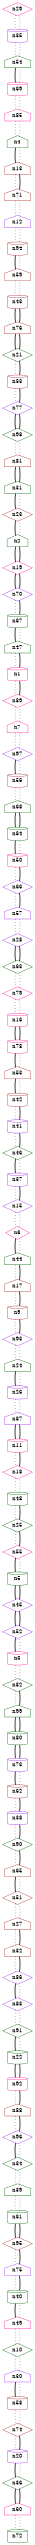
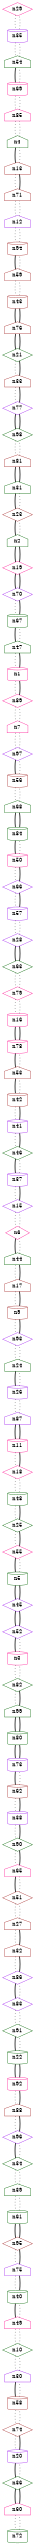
  graph {
    node [color=darkgreen shape=diamond]
    edge [style=dotted]
    n29 [color=deeppink]
    n35 [color=purple shape=cylinder]
    n1 [color=deeppink shape=cylinder]
    n47 [shape=house]
    n89 [color=deeppink]
    n67 [shape=cylinder]
    n7 [color=deeppink shape=house]
    n2 [shape=house]
    n19 [color=deeppink]
    n23 [color=brown]
    n70 [color=purple]
    n31 [shape=house]
    n3 [color=deeppink shape=cylinder]
    n52 [color=purple]
    n82
    n45 [color=purple]
    n99 [shape=house]
    n4 [shape=house]
    n13 [color=brown shape=house]
    n85 [color=deeppink shape=house]
    n71 [color=brown shape=house]
    n69 [color=deeppink shape=cylinder]
    n5 [shape=cylinder]
    n55 [color=deeppink]
    n25
    n6 [color=deeppink]
    n15 [color=purple]
    n44 [shape=house]
    n37 [color=purple shape=cylinder]
    n17 [color=brown shape=house]
    n97 [color=purple]
    n56 [color=brown shape=cylinder]
    n20 [color=purple shape=cylinder]
    n36
    n74 [color=brown]
    n9 [color=brown shape=cylinder]
    n93 [color=purple]
    n24 [shape=house]
    n30 [color=purple shape=house]
    n10
    n49 [color=deeppink shape=house]
    n58 [color=brown shape=cylinder]
    n40 [shape=cylinder]
    n11 [color=deeppink shape=cylinder]
    n18 [color=deeppink]
    n87 [color=purple shape=house]
    n48 [shape=cylinder]
    n26 [color=purple shape=cylinder]
    n12 [color=purple shape=house]
    n94 [color=brown shape=cylinder]
    n59 [color=brown shape=house]
    n60 [color=deeppink shape=house]
    n46
    n16 [color=deeppink shape=cylinder]
    n78 [color=deeppink shape=cylinder]
    n79 [color=deeppink]
    n53 [color=brown shape=house]
    n63
-   n33 [color=brown shape=cylinder]
+   n33 [color=brown shape=house]
    n21
    n76 [color=brown shape=house]
    n77 [color=purple]
    n43 [color=brown shape=cylinder]
    n22 [shape=cylinder]
    n91
    n92 [color=deeppink shape=cylinder]
    n83 [color=purple]
    n88 [color=brown shape=house]
    n81 [color=brown shape=house]
    n27 [color=brown shape=house]
    n32 [color=brown shape=house]
    n51 [color=brown]
    n86 [color=purple]
-   n65 [color=brown shape=house]
+   n65 [color=deeppink shape=house]
    n28 [color=purple]
-   n57 [color=purple shape=house]
+   n57 [color=purple shape=cylinder]
    n66 [color=purple]
    n54 [shape=house]
    n98
    n39 [shape=house]
    n34
    n96 [color=purple]
    n61 [shape=cylinder]
    n72 [shape=cylinder]
    n41 [color=purple shape=cylinder]
    n38 [color=purple shape=cylinder]
    n62 [color=brown shape=cylinder]
    n90
    n73 [color=purple shape=cylinder]
    n95 [color=brown]
    n75 [color=purple shape=house]
    n42 [color=brown shape=cylinder]
    n50 [color=deeppink shape=cylinder]
    n84 [shape=cylinder]
    n68 [shape=house]
    n80 [shape=cylinder]
    n29 -- n35
    n35 -- n29
    n35 -- n54
    n1 -- n47 [style=bold]
    n1 -- n89
    n47 -- n1
    n47 -- n67
    n89 -- n1 [style=bold]
    n89 -- n7
    n67 -- n47 [style=bold]
    n67 -- n70 [style=bold]
    n7 -- n89
    n7 -- n97
    n2 -- n19 [style=bold]
    n2 -- n23
    n19 -- n2 [style=bold]
    n19 -- n70 [style=bold]
    n23 -- n2 [style=bold]
    n23 -- n31
    n70 -- n67
    n70 -- n19 [style=bold]
    n31 -- n23 [style=bold]
    n31 -- n81 [style=bold]
    n3 -- n52
    n3 -- n82
    n52 -- n3 [style=bold]
    n52 -- n45 [style=bold]
    n82 -- n3
    n82 -- n99
    n45 -- n52 [style=bold]
    n45 -- n5 [style=bold]
    n99 -- n82 [style=bold]
    n99 -- n80 [style=bold]
    n4 -- n13 [style=bold]
    n4 -- n85
    n13 -- n4
    n13 -- n71
    n85 -- n4
    n85 -- n69
    n71 -- n13 [style=bold]
    n71 -- n12
    n69 -- n85
    n69 -- n54
    n5 -- n45 [style=bold]
    n5 -- n55
    n55 -- n5 [style=bold]
    n55 -- n25 [style=bold]
    n25 -- n55
    n25 -- n48 [style=bold]
    n6 -- n15
    n6 -- n44 [style=bold]
    n15 -- n6
    n15 -- n37 [style=bold]
    n44 -- n6
    n44 -- n17
    n37 -- n15
    n37 -- n46
    n17 -- n44 [style=bold]
    n17 -- n9
    n97 -- n7
    n97 -- n56 [style=bold]
    n56 -- n97
    n56 -- n68
    n20 -- n36 [style=bold]
    n20 -- n74 [style=bold]
    n36 -- n20
    n36 -- n60 [style=bold]
    n74 -- n20
    n74 -- n58
    n9 -- n17 [style=bold]
    n9 -- n93
    n93 -- n9 [style=bold]
    n93 -- n24
    n24 -- n93
    n24 -- n26 [style=bold]
    n30 -- n10
    n30 -- n58 [style=bold]
    n10 -- n30
    n10 -- n49
    n49 -- n10
    n49 -- n40
    n58 -- n74
    n58 -- n30
    n40 -- n49 [style=bold]
    n40 -- n75 [style=bold]
    n11 -- n18
    n11 -- n87 [style=bold]
    n18 -- n11 [style=bold]
    n18 -- n48
    n87 -- n11 [style=bold]
    n87 -- n26
    n48 -- n25
    n48 -- n18
    n26 -- n24
    n26 -- n87
    n12 -- n71
    n12 -- n94
    n94 -- n12
    n94 -- n59 [style=bold]
    n59 -- n94
    n59 -- n43
    n60 -- n36 [style=bold]
    n60 -- n72
    n46 -- n37 [style=bold]
    n46 -- n41 [style=bold]
    n16 -- n78 [style=bold]
    n16 -- n79
    n78 -- n16 [style=bold]
    n78 -- n53 [style=bold]
    n79 -- n16
    n79 -- n63
    n53 -- n78
    n53 -- n42 [style=bold]
    n63 -- n79
    n63 -- n28 [style=bold]
    n33 -- n21 [style=bold]
    n33 -- n77
    n21 -- n33
    n21 -- n76 [style=bold]
    n76 -- n21 [style=bold]
    n76 -- n43 [style=bold]
    n77 -- n33 [style=bold]
    n77 -- n98 [style=bold]
    n43 -- n59
    n43 -- n76 [style=bold]
    n22 -- n91
    n22 -- n92 [style=bold]
    n91 -- n22 [style=bold]
    n91 -- n83
    n92 -- n22 [style=bold]
    n92 -- n88
    n83 -- n91
    n83 -- n86
    n88 -- n92 [style=bold]
    n88 -- n96
    n81 -- n31 [style=bold]
    n81 -- n98
    n27 -- n32
    n27 -- n51
    n32 -- n27 [style=bold]
    n32 -- n86
    n51 -- n27
    n51 -- n65
    n86 -- n83 [style=bold]
    n86 -- n32 [style=bold]
    n65 -- n51 [style=bold]
    n65 -- n90 [style=bold]
    n28 -- n63 [style=bold]
    n28 -- n57
    n57 -- n28
    n57 -- n66 [style=bold]
    n66 -- n57
    n66 -- n50 [style=bold]
    n54 -- n35
    n54 -- n69 [style=bold]
    n98 -- n77 [style=bold]
    n98 -- n81
    n39 -- n34
    n39 -- n61
    n34 -- n39
    n34 -- n96
    n96 -- n88 [style=bold]
    n96 -- n34 [style=bold]
    n61 -- n39
    n61 -- n95 [style=bold]
    n72 -- n60
    n41 -- n46
    n41 -- n42 [style=bold]
    n38 -- n62 [style=bold]
    n38 -- n90
    n62 -- n38
    n62 -- n73
    n90 -- n65
    n90 -- n38 [style=bold]
    n73 -- n62 [style=bold]
    n73 -- n80 [style=bold]
    n95 -- n61 [style=bold]
    n95 -- n75
    n75 -- n40
    n75 -- n95 [style=bold]
    n42 -- n53
    n42 -- n41
    n50 -- n66
    n50 -- n84
    n84 -- n50 [style=bold]
    n84 -- n68 [style=bold]
    n68 -- n56
    n68 -- n84 [style=bold]
    n80 -- n99 [style=bold]
    n80 -- n73 [style=bold]
  }
